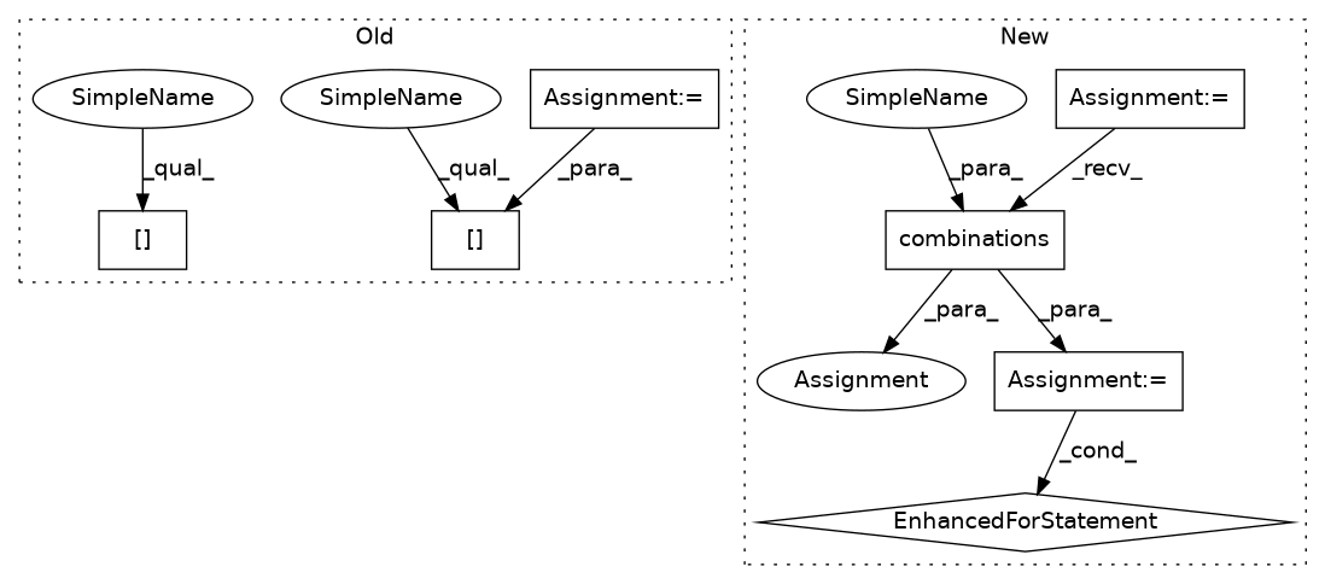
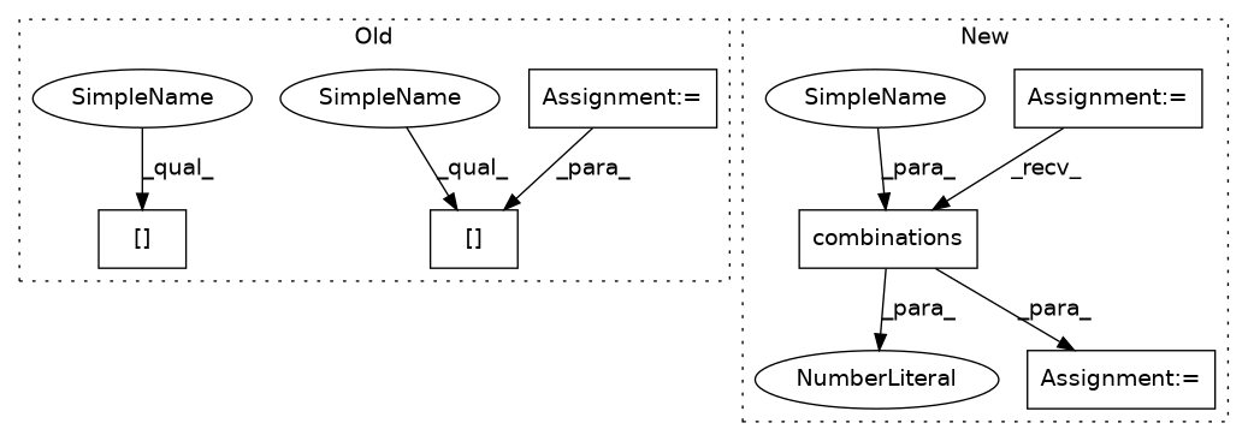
  digraph {
    fontname="DejaVu Sans"
    node [a=7 fontname="DejaVu Sans" l=15 s="4063,4175" shape=box]
    edge [fontname="DejaVu Sans"]
    n1 [a=2 l="16,1" label="[]" s="4416,4435"]
    n2 [a=2 l="16,1" label="[]" s="4557,4576"]
    n3 [l=21 label="Assignment:=" s=4635]
    n4 [a=42 label=SimpleName s=4557 shape=ellipse]
    n5 [a=42 label=SimpleName s=4416 shape=ellipse]
    n6 [a=32 l="13,1" label=combinations s="4144,4174"]
-   n7 [a=34 l=1 label=Assignment s=4173 shape=ellipse]
+   n7 [a=34 l=1 label=NumberLiteral s=4173 shape=ellipse]
    n8 [l=9 label="Assignment:=" s=3752]
-   n9 [a=70 l="63,2" label=EnhancedForStatement shape=diamond]
    n10 [l="63,2" label="Assignment:="]
    n11 [a=42 label=SimpleName s=4157 shape=ellipse]
    subgraph cluster_1 {
      label=Old
      style=dotted
      n1
      n2
      n3
      n4
      n5
    }
    subgraph cluster_2 {
      label=New
      style=dotted
      n6
      n7
      n8
-     n9
      n10
      n11
    }
    n3 -> n2 [label=_para_]
    n4 -> n2 [label=_qual_]
    n5 -> n1 [label=_qual_]
    n6 -> n7 [label=_para_]
    n6 -> n10 [label=_para_]
    n8 -> n6 [label=_recv_]
-   n10 -> n9 [label=_cond_]
    n11 -> n6 [label=_para_]
  }
